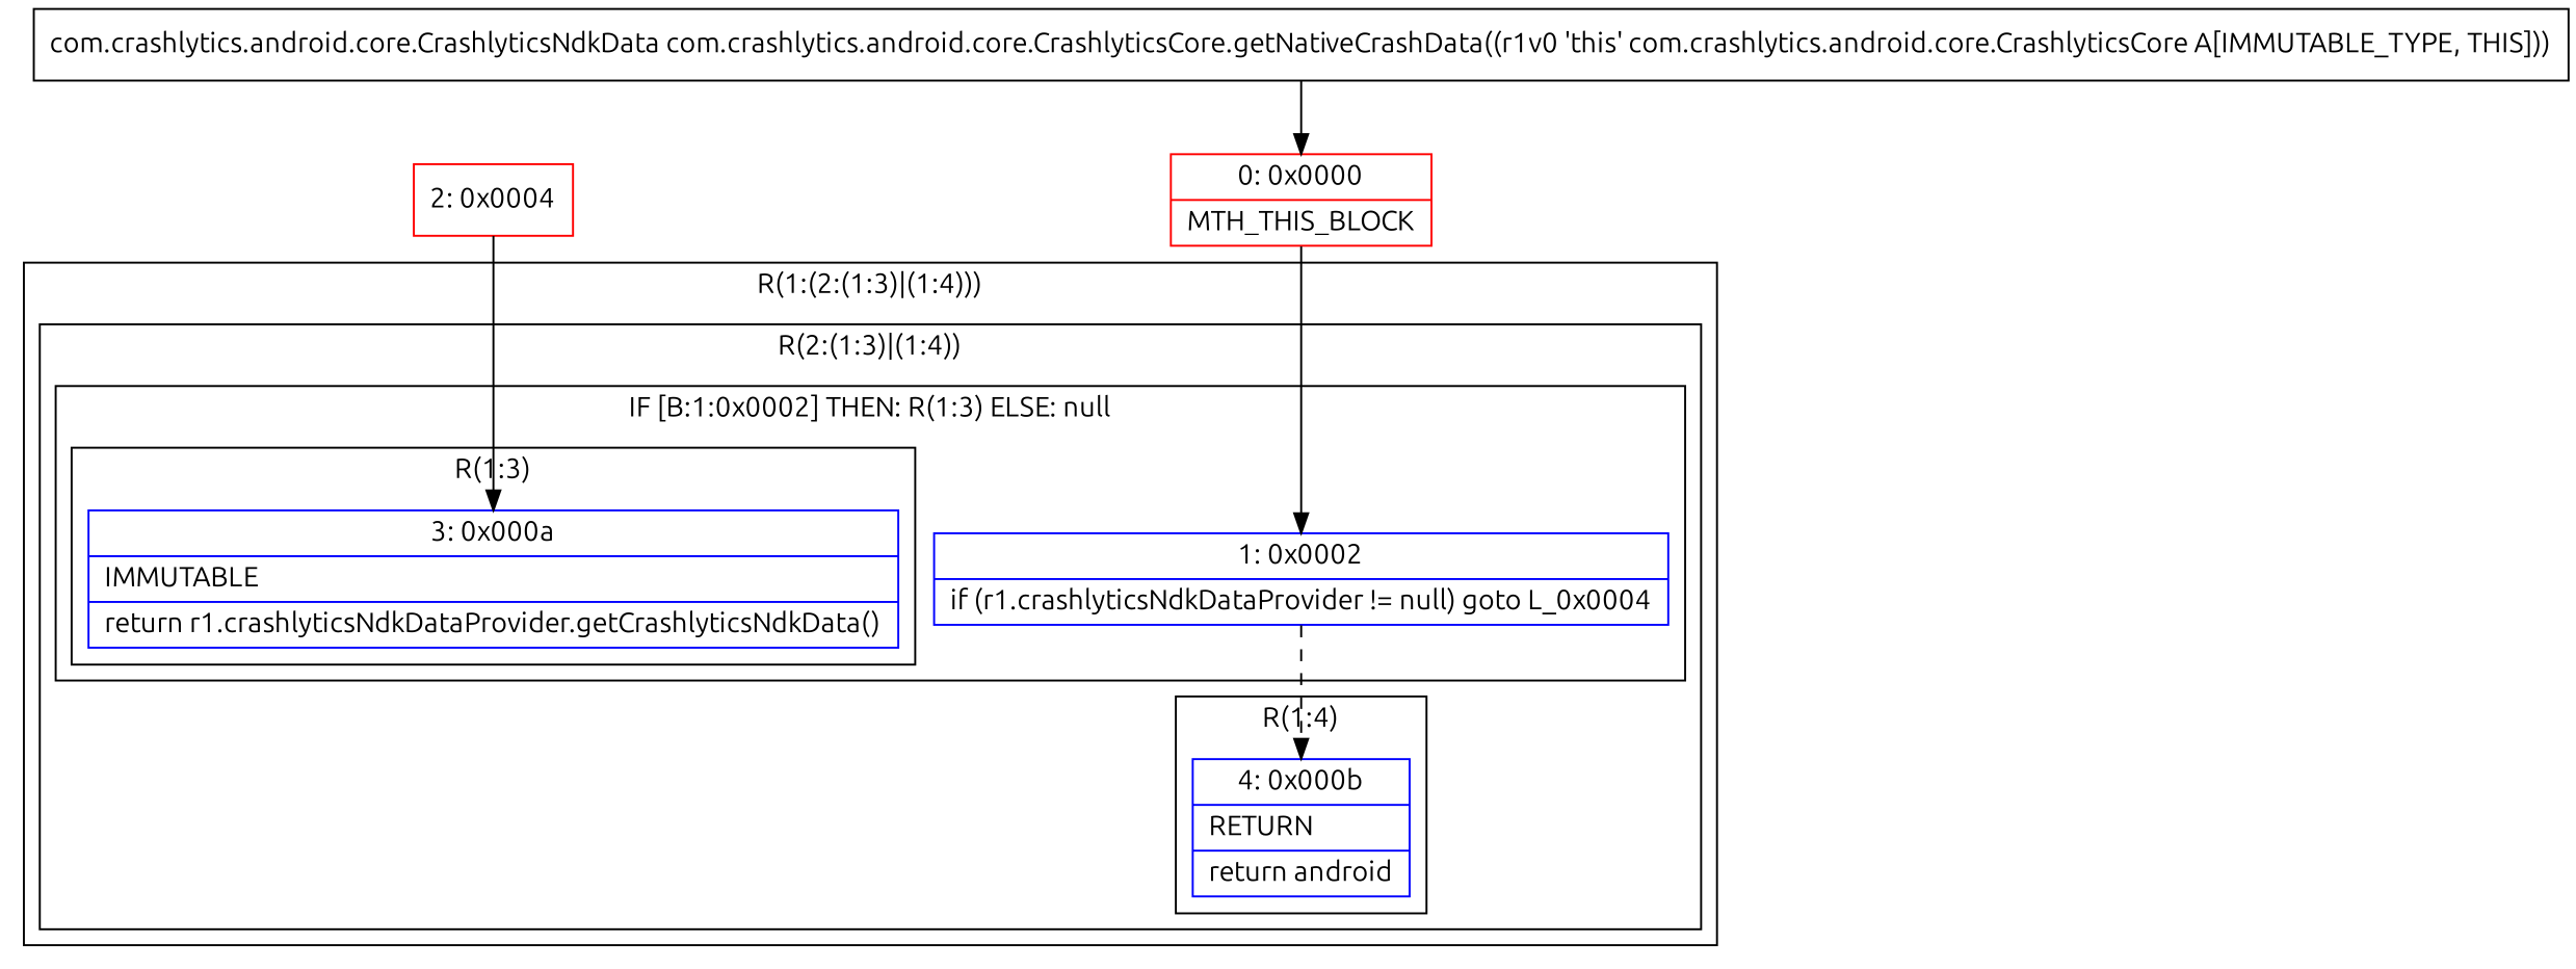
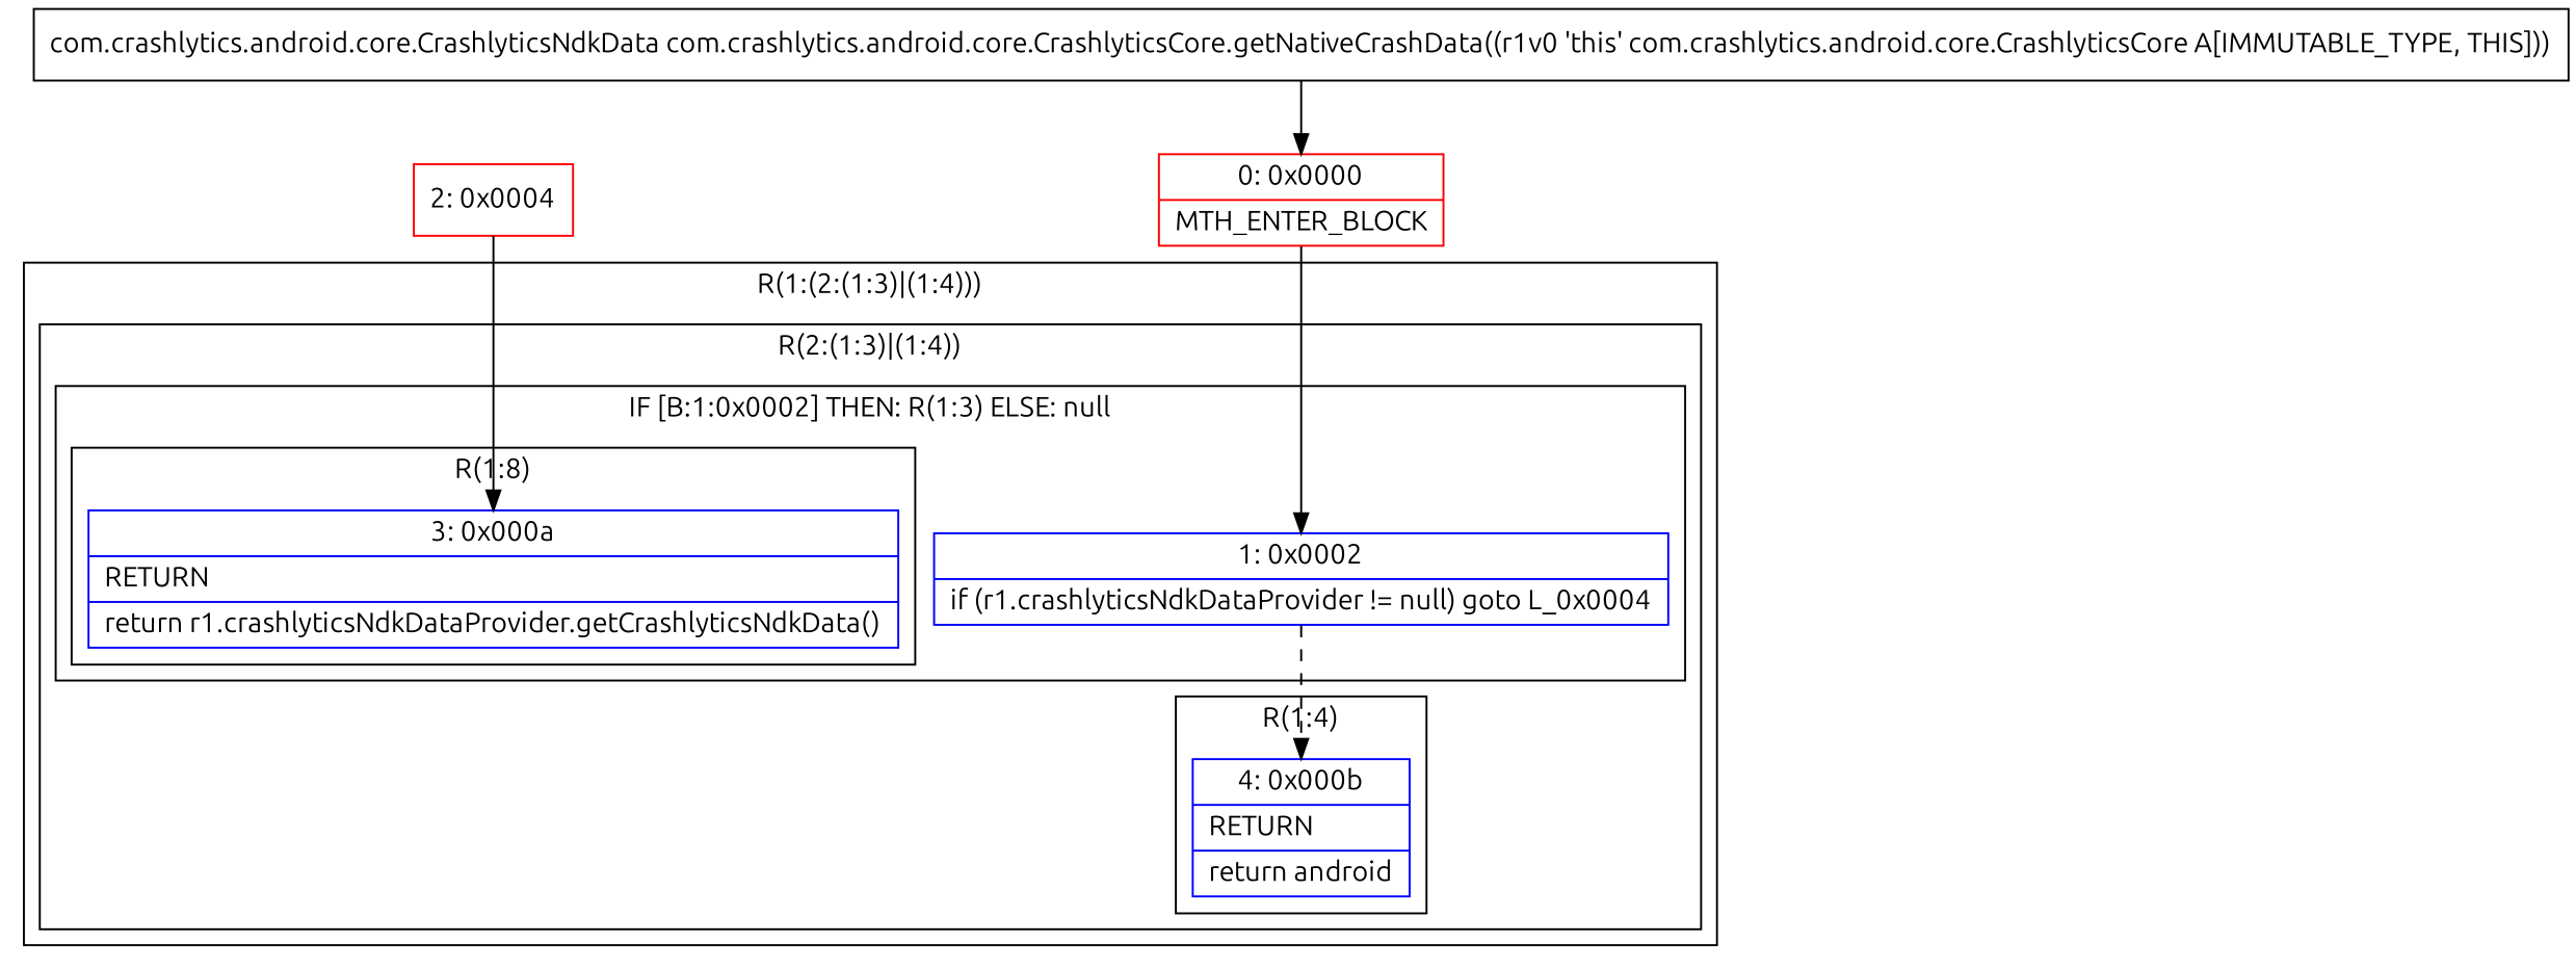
  digraph {
    fontname=Ubuntu
    node [color=blue fontname=Ubuntu shape=record]
    edge [fontname=Ubuntu]
-   n1 [label="{3\:\ 0x000a|IMMUTABLE\l|return r1.crashlyticsNdkDataProvider.getCrashlyticsNdkData()\l}"]
+   n1 [label="{3\:\ 0x000a|RETURN\l|return r1.crashlyticsNdkDataProvider.getCrashlyticsNdkData()\l}"]
    n2 [label="{1\:\ 0x0002|if (r1.crashlyticsNdkDataProvider != null) goto L_0x0004\l}"]
    n3 [label="{4\:\ 0x000b|RETURN\l|return android\l}"]
    n4 [color=red label="{2\:\ 0x0004}"]
-   n5 [color=red label="{0\:\ 0x0000|MTH_THIS_BLOCK\l}"]
+   n5 [color=red label="{0\:\ 0x0000|MTH_ENTER_BLOCK\l}"]
    n6 [label="{com.crashlytics.android.core.CrashlyticsNdkData com.crashlytics.android.core.CrashlyticsCore.getNativeCrashData((r1v0 'this' com.crashlytics.android.core.CrashlyticsCore A[IMMUTABLE_TYPE, THIS])) }" color=""]
    subgraph cluster_1 {
      label="R(1:(2:(1:3)|(1:4)))"
      subgraph cluster_2 {
        label="R(2:(1:3)|(1:4))"
        subgraph cluster_3 {
          label="IF [B:1:0x0002] THEN: R(1:3) ELSE: null"
          n2
          subgraph cluster_4 {
-           label="R(1:3)"
+           label="R(1:8)"
            n1
          }
        }
        subgraph cluster_5 {
          label="R(1:4)"
          n3
        }
      }
    }
    n2 -> n3 [style=dashed]
    n4 -> n1
    n5 -> n2
    n6 -> n5
  }
